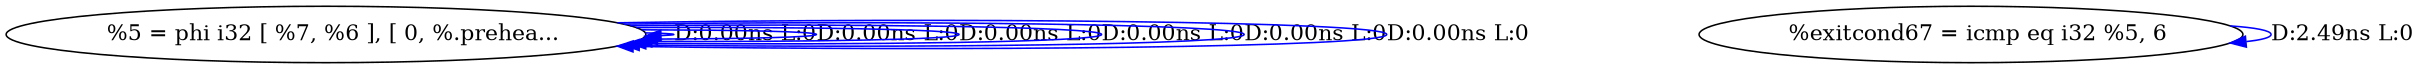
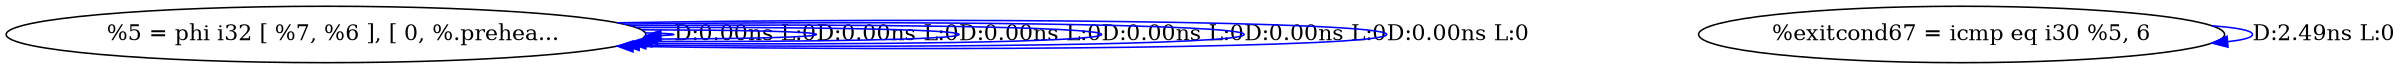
  digraph {
    edge [color=blue]
    n1 [label="  %5 = phi i32 [ %7, %6 ], [ 0, %.prehea..."]
-   n2 [label="  %exitcond67 = icmp eq i32 %5, 6"]
+   n2 [label="%exitcond67 = icmp eq i30 %5, 6"]
    n1 -> n1 [label="D:0.00ns L:0"]
    n1 -> n1 [label="D:0.00ns L:0"]
    n1 -> n1 [label="D:0.00ns L:0"]
    n1 -> n1 [label="D:0.00ns L:0"]
    n1 -> n1 [label="D:0.00ns L:0"]
    n1 -> n1 [label="D:0.00ns L:0"]
    n2 -> n2 [label="D:2.49ns L:0"]
  }
